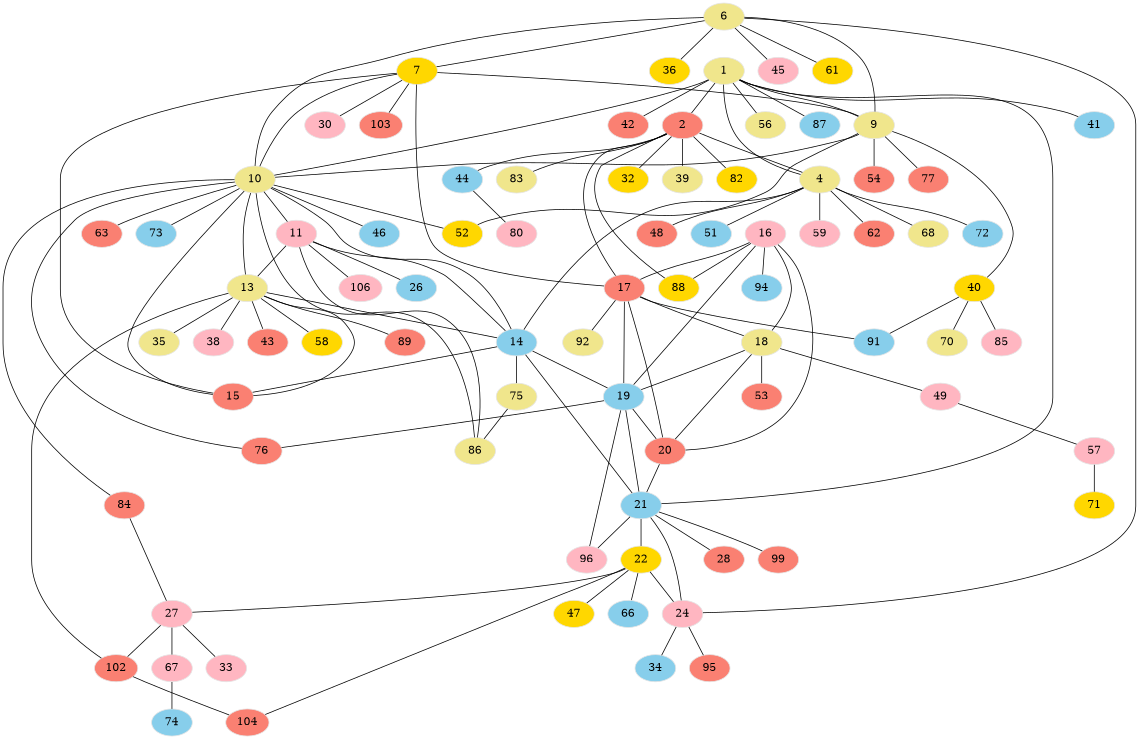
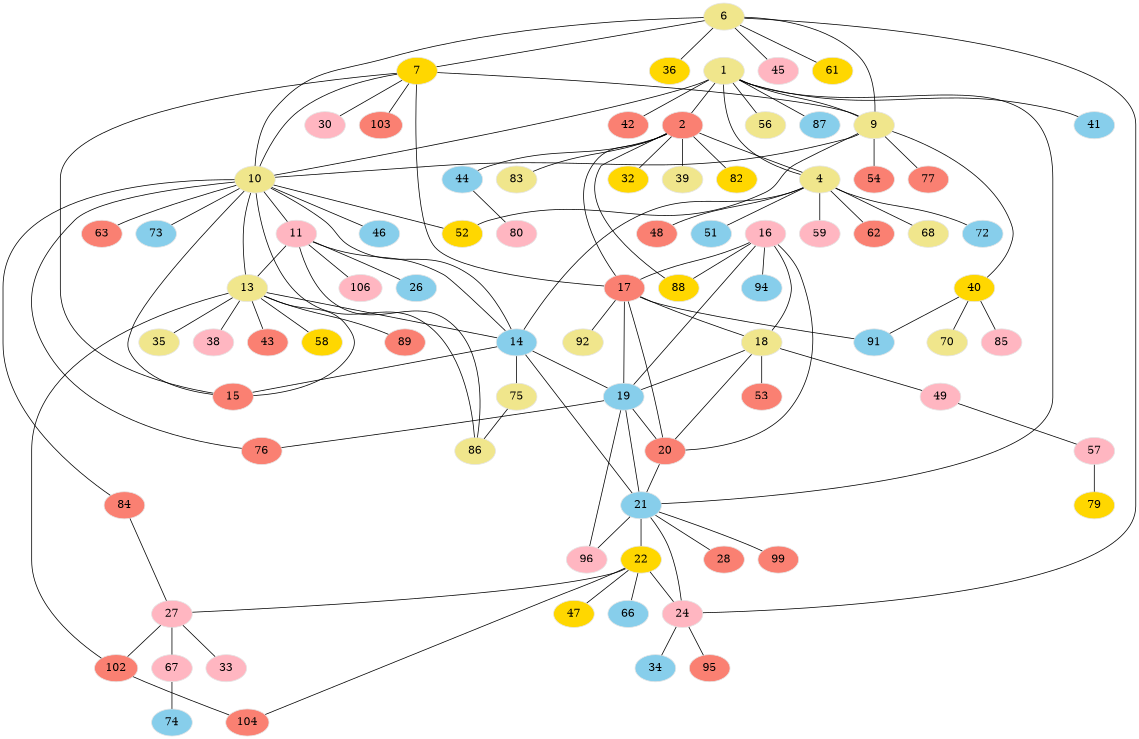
  graph {
    node [color=gray90 fillcolor=salmon style=filled]
    1 [fillcolor=khaki super="+37"]
    2 [super="+3"]
    4 [fillcolor=khaki super="+5"]
    9 [fillcolor=khaki super="+31"]
    10 [fillcolor=khaki super="+12"]
    21 [fillcolor=skyblue super="+25"]
    41 [fillcolor=skyblue]
    42
    56 [fillcolor=khaki]
    87 [fillcolor=skyblue]
    17 [super="+100"]
    32 [fillcolor=gold]
    39 [fillcolor=khaki]
    44 [fillcolor=skyblue super="+97"]
    82 [fillcolor=gold]
    83 [fillcolor=khaki]
    88 [fillcolor=gold]
    14 [fillcolor=skyblue super="+55"]
    48 [super="+98"]
    51 [fillcolor=skyblue]
    59 [fillcolor=lightpink]
    62
    68 [fillcolor=khaki]
    72 [fillcolor=skyblue]
    40 [fillcolor=gold super="+105"]
    52 [fillcolor=gold]
    54
    77
    15
    11 [fillcolor=lightpink super="+79"]
    13 [fillcolor=khaki super="+93"]
    46 [fillcolor=skyblue super="+90"]
    63
    73 [fillcolor=skyblue super="+101"]
    76
    84
    86 [fillcolor=khaki]
    24 [fillcolor=lightpink]
    96 [fillcolor=lightpink]
    22 [fillcolor=gold super="+23"]
    28
    99
    19 [fillcolor=skyblue super="+78"]
    18 [fillcolor=khaki super="+69"]
    20 [super="+64"]
    91 [fillcolor=skyblue]
    92 [fillcolor=khaki]
    80 [fillcolor=lightpink]
    75 [fillcolor=khaki super="+81"]
    6 [fillcolor=khaki super="+8"]
    7 [fillcolor=gold super="+50"]
    36 [fillcolor=gold]
    45 [fillcolor=lightpink]
    61 [fillcolor=gold]
    30 [fillcolor=lightpink]
    103
    34 [fillcolor=skyblue]
    95
    70 [fillcolor=khaki]
    85 [fillcolor=lightpink]
    26 [fillcolor=skyblue]
    106 [fillcolor=lightpink]
    35 [fillcolor=khaki]
    38 [fillcolor=lightpink]
    43
    58 [fillcolor=gold]
    89
    102
    27 [fillcolor=lightpink super="+65"]
    33 [fillcolor=lightpink]
    67 [fillcolor=lightpink]
    104
    16 [fillcolor=lightpink super="+29"]
    94 [fillcolor=skyblue]
    49 [fillcolor=lightpink]
    53
    57 [fillcolor=lightpink super="+60"]
    47 [fillcolor=gold]
    66 [fillcolor=skyblue]
    74 [fillcolor=skyblue]
-   71 [fillcolor=gold]
+   71 [fillcolor=gold label=79]
    1 -- 2 [weight=2]
    1 -- 4 [weight=2]
    1 -- 9
    1 -- 10
    1 -- 21
    1 -- 41
    1 -- 42
    1 -- 56
    1 -- 87
    2 -- 4 [weight=4]
    2 -- 17
    2 -- 32
    2 -- 39
    2 -- 44
    2 -- 82
    2 -- 83
    2 -- 88
    4 -- 14
    4 -- 48
    4 -- 51
    4 -- 59
    4 -- 62
    4 -- 68
    4 -- 72
    9 -- 10
    9 -- 40
    9 -- 52
    9 -- 54
    9 -- 77
    10 -- 14
    10 -- 52
    10 -- 15
    10 -- 11
    10 -- 13
    10 -- 46
    10 -- 63
    10 -- 73
    10 -- 76
    10 -- 84
    10 -- 86
    21 -- 24 [weight=2]
    21 -- 96
    21 -- 22 [weight=4]
    21 -- 28
    21 -- 99
    17 -- 19
    17 -- 18
    17 -- 20
    17 -- 91
    17 -- 92
    44 -- 80
    14 -- 21
    14 -- 15
    14 -- 19 [weight=2]
    14 -- 75
    40 -- 91
    40 -- 70
    40 -- 85
    11 -- 14
    11 -- 13
    11 -- 86
    11 -- 26
    11 -- 106
    13 -- 14
    13 -- 15
    13 -- 35
    13 -- 38
    13 -- 43
    13 -- 58
    13 -- 89
    13 -- 102
    84 -- 27
    24 -- 34
    24 -- 95
    22 -- 24 [weight=2]
    22 -- 27
    22 -- 104
    22 -- 47
    22 -- 66
    19 -- 21
    19 -- 76
    19 -- 96
    19 -- 20
    18 -- 19
    18 -- 20
    18 -- 49
    18 -- 53
    20 -- 21
    75 -- 86
    6 -- 9 [weight=2]
    6 -- 10 [weight=2]
    6 -- 24
    6 -- 7 [weight=2]
    6 -- 36
    6 -- 45
    6 -- 61
    7 -- 9
    7 -- 10
    7 -- 17
    7 -- 15
    7 -- 30
    7 -- 103
    102 -- 104
    27 -- 102
    27 -- 33
    27 -- 67
    67 -- 74
    16 -- 17
    16 -- 88
    16 -- 19
    16 -- 18
    16 -- 20
    16 -- 94
    49 -- 57
    57 -- 71
  }
